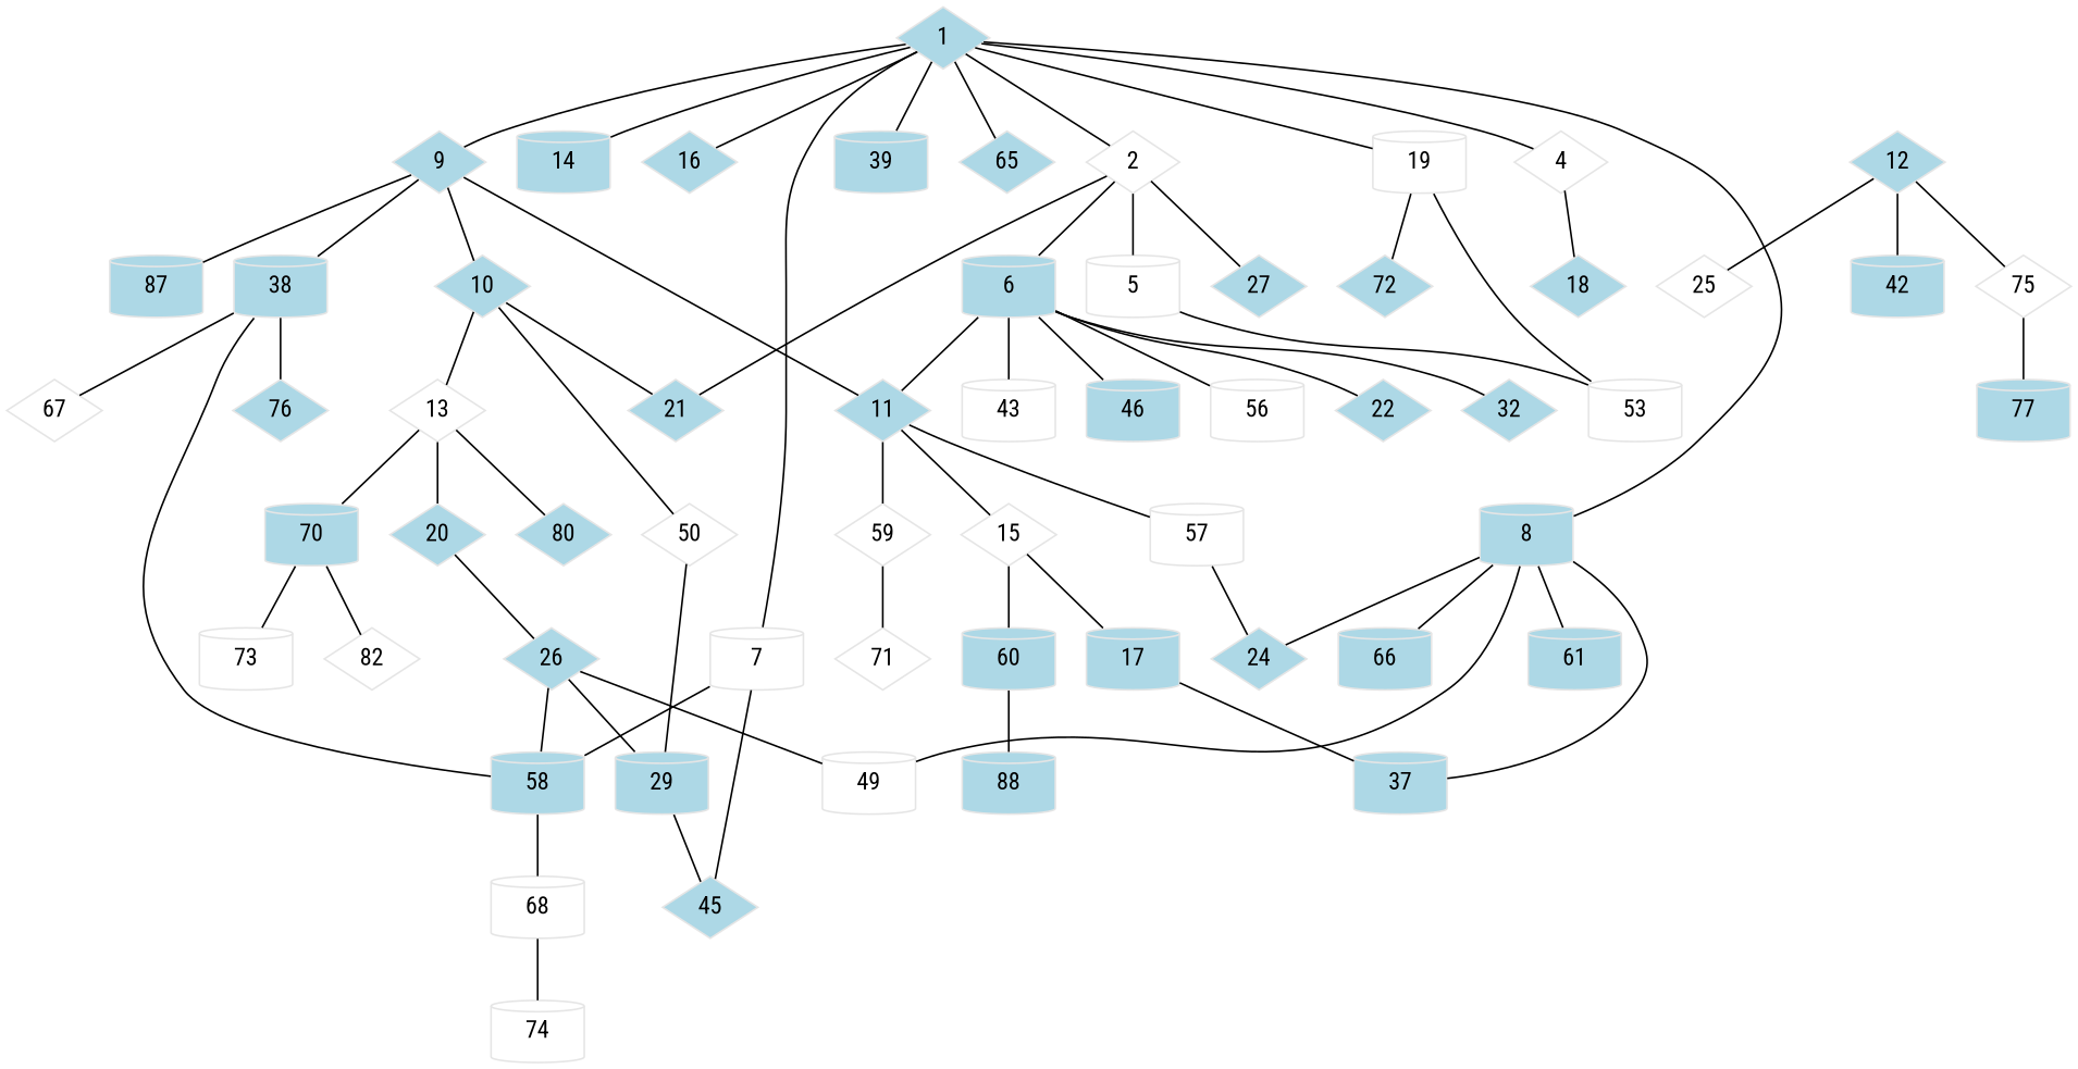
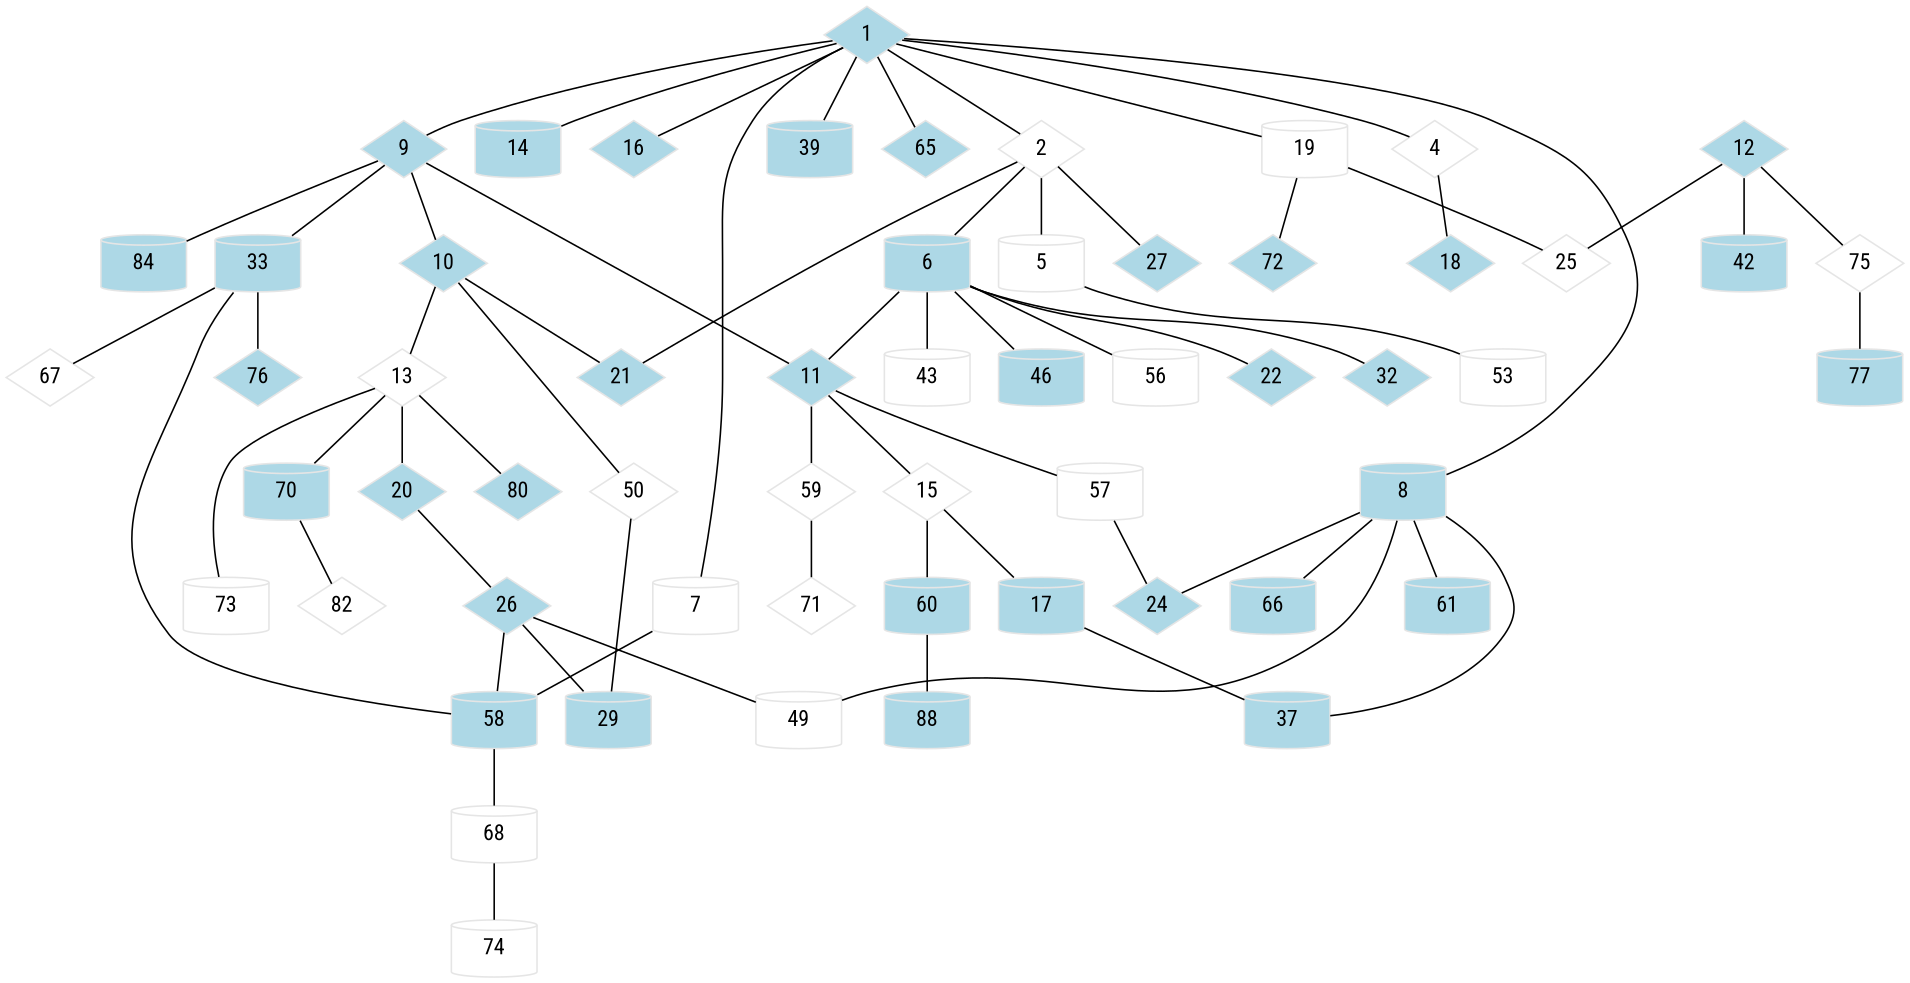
  graph {
    fontname="Roboto Condensed"
    node [color=gray90 fillcolor=lightblue fontname="Roboto Condensed" shape=diamond style=filled]
    edge [fontname="Roboto Condensed"]
    1 [super="+2"]
    n2 [fillcolor=white label=2 super="+55"]
    4 [fillcolor=white]
    7 [fillcolor=white shape=cylinder super="+35"]
    8 [shape=cylinder super="+83"]
    9 [super="+54"]
    14 [shape=cylinder]
    16
    19 [fillcolor=white shape=cylinder super="+31"]
    39 [shape=cylinder]
    65
    5 [fillcolor=white shape=cylinder super="+51"]
    6 [shape=cylinder super="+23"]
    21 [super="+30"]
    27 [super="+81"]
    18 [super="+48"]
-   45
    58 [shape=cylinder super="+62"]
    24 [super="+28"]
    37 [shape=cylinder super="+52"]
    49 [fillcolor=white shape=cylinder super="+87"]
    61 [shape=cylinder]
    66 [shape=cylinder]
    11 [super="+36"]
    10 [super="+40"]
-   33 [shape=cylinder super="+41" label=38]
-   84 [shape=cylinder super="+86" label=87]
+   33 [shape=cylinder super="+41"]
+   84 [shape=cylinder super="+86"]
    25 [fillcolor=white]
    72
    53 [fillcolor=white shape=cylinder]
    22
    32
    43 [fillcolor=white shape=cylinder]
    46 [shape=cylinder]
    56 [fillcolor=white shape=cylinder]
    15 [fillcolor=white]
    57 [fillcolor=white shape=cylinder]
    59 [fillcolor=white]
    68 [fillcolor=white shape=cylinder super="+69"]
    13 [fillcolor=white super="+64"]
    50 [fillcolor=white super="+78"]
    67 [fillcolor=white]
    76 [super="+79"]
    12 [super="+34"]
    42 [shape=cylinder super="+63"]
    75 [fillcolor=white]
    20
    70 [shape=cylinder]
    73 [fillcolor=white shape=cylinder]
    80
    29 [shape=cylinder super="+44"]
    17 [shape=cylinder super="+85"]
    60 [shape=cylinder]
    71 [fillcolor=white]
    77 [shape=cylinder]
    26 [super="+38"]
    82 [fillcolor=white]
    88 [shape=cylinder]
    74 [fillcolor=white shape=cylinder]
    1 -- n2
    1 -- 4
    1 -- 7
    1 -- 8
    1 -- 9
    1 -- 14
    1 -- 16
    1 -- 19
    1 -- 39
    1 -- 65
    n2 -- 5
    n2 -- 6
    n2 -- 21
    n2 -- 27
    4 -- 18
-   7 -- 45
    7 -- 58
    8 -- 24
    8 -- 37
    8 -- 49
    8 -- 61
    8 -- 66
    9 -- 11
    9 -- 10
    9 -- 33
    9 -- 84
-   19 -- 53
+   19 -- 25
    19 -- 72
    5 -- 53
    6 -- 11
    6 -- 22
    6 -- 32
    6 -- 43
    6 -- 46
    6 -- 56
    58 -- 68
    11 -- 15
    11 -- 57
    11 -- 59
    10 -- 21
    10 -- 13
    10 -- 50
    33 -- 58
    33 -- 67
    33 -- 76
    15 -- 17
    15 -- 60
    57 -- 24
    59 -- 71
    68 -- 74
    13 -- 20
    13 -- 70
-   70 -- 73
+   13 -- 73
    13 -- 80
    50 -- 29
    12 -- 25
    12 -- 42
    12 -- 75
    75 -- 77
    20 -- 26
    70 -- 82
-   29 -- 45
    17 -- 37
    60 -- 88
    26 -- 58
    26 -- 49
    26 -- 29
  }
